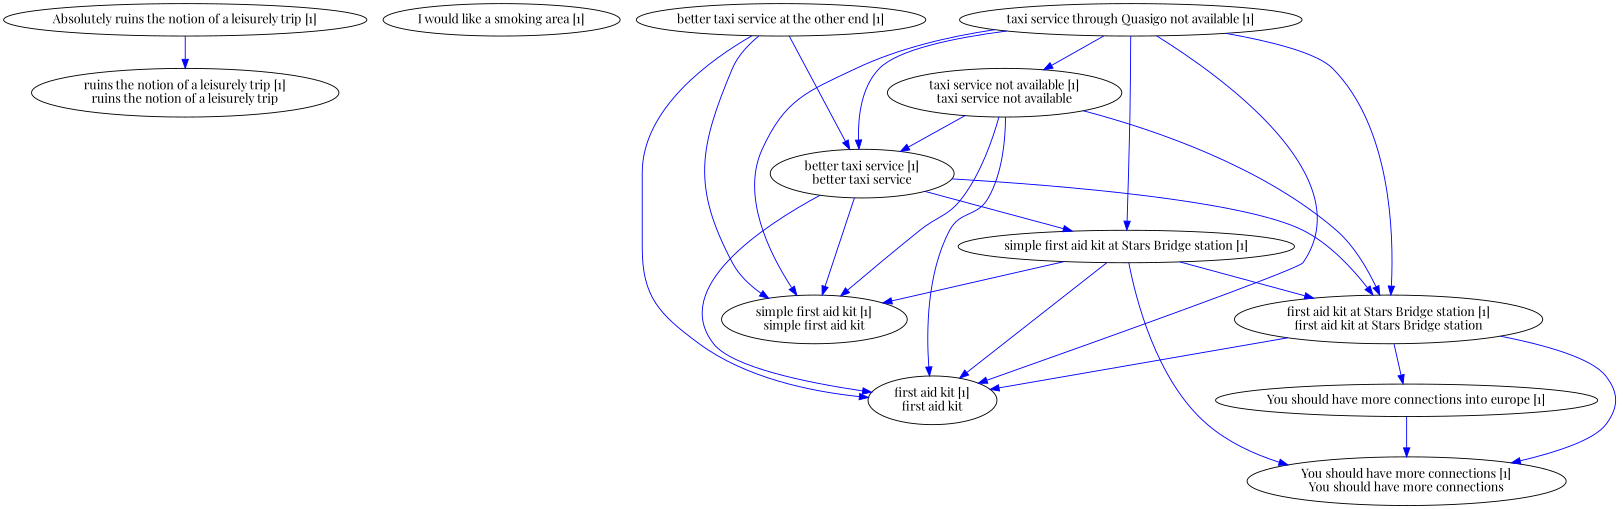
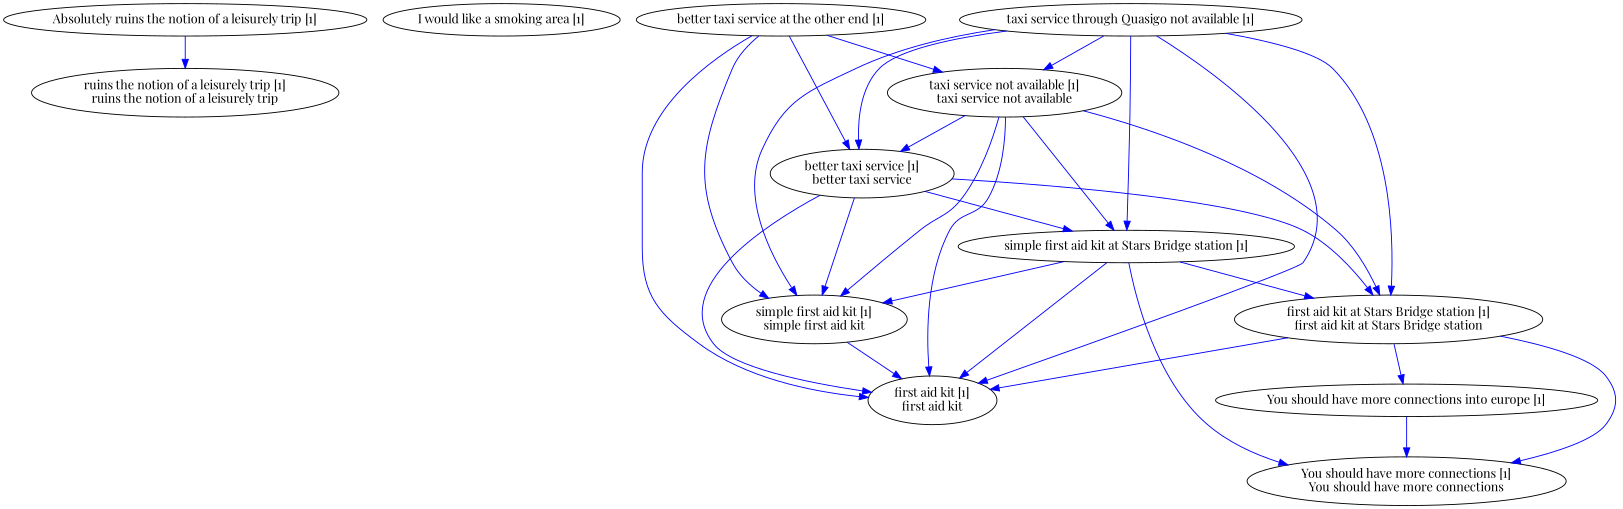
  digraph {
    fontname="Playfair Display"
    node [fontname="Playfair Display"]
    edge [color=blue fontname="Playfair Display"]
    "Absolutely ruins the notion of a leisurely trip [1]"
    "ruins the notion of a leisurely trip [1]\nruins the notion of a leisurely trip"
    "I would like a smoking area [1]"
    "You should have more connections into europe [1]"
    "You should have more connections [1]\nYou should have more connections"
    "better taxi service at the other end [1]"
    "better taxi service [1]\nbetter taxi service"
    "first aid kit [1]\nfirst aid kit"
    "simple first aid kit [1]\nsimple first aid kit"
    "taxi service not available [1]\ntaxi service not available"
    "simple first aid kit at Stars Bridge station [1]"
    "first aid kit at Stars Bridge station [1]\nfirst aid kit at Stars Bridge station"
    "taxi service through Quasigo not available [1]"
    "Absolutely ruins the notion of a leisurely trip [1]" -> "ruins the notion of a leisurely trip [1]\nruins the notion of a leisurely trip"
    "You should have more connections into europe [1]" -> "You should have more connections [1]\nYou should have more connections"
    "better taxi service at the other end [1]" -> "better taxi service [1]\nbetter taxi service"
    "better taxi service at the other end [1]" -> "first aid kit [1]\nfirst aid kit"
    "better taxi service at the other end [1]" -> "simple first aid kit [1]\nsimple first aid kit"
+   "better taxi service at the other end [1]" -> "taxi service not available [1]\ntaxi service not available"
    "better taxi service [1]\nbetter taxi service" -> "first aid kit [1]\nfirst aid kit"
    "better taxi service [1]\nbetter taxi service" -> "simple first aid kit [1]\nsimple first aid kit"
    "better taxi service [1]\nbetter taxi service" -> "simple first aid kit at Stars Bridge station [1]"
    "better taxi service [1]\nbetter taxi service" -> "first aid kit at Stars Bridge station [1]\nfirst aid kit at Stars Bridge station"
+   "simple first aid kit [1]\nsimple first aid kit" -> "first aid kit [1]\nfirst aid kit"
    "taxi service not available [1]\ntaxi service not available" -> "better taxi service [1]\nbetter taxi service"
    "taxi service not available [1]\ntaxi service not available" -> "first aid kit [1]\nfirst aid kit"
    "taxi service not available [1]\ntaxi service not available" -> "simple first aid kit [1]\nsimple first aid kit"
+   "taxi service not available [1]\ntaxi service not available" -> "simple first aid kit at Stars Bridge station [1]"
    "taxi service not available [1]\ntaxi service not available" -> "first aid kit at Stars Bridge station [1]\nfirst aid kit at Stars Bridge station"
    "simple first aid kit at Stars Bridge station [1]" -> "You should have more connections [1]\nYou should have more connections"
    "simple first aid kit at Stars Bridge station [1]" -> "first aid kit [1]\nfirst aid kit"
    "simple first aid kit at Stars Bridge station [1]" -> "simple first aid kit [1]\nsimple first aid kit"
    "simple first aid kit at Stars Bridge station [1]" -> "first aid kit at Stars Bridge station [1]\nfirst aid kit at Stars Bridge station"
    "first aid kit at Stars Bridge station [1]\nfirst aid kit at Stars Bridge station" -> "You should have more connections into europe [1]"
    "first aid kit at Stars Bridge station [1]\nfirst aid kit at Stars Bridge station" -> "You should have more connections [1]\nYou should have more connections"
    "first aid kit at Stars Bridge station [1]\nfirst aid kit at Stars Bridge station" -> "first aid kit [1]\nfirst aid kit"
    "taxi service through Quasigo not available [1]" -> "better taxi service [1]\nbetter taxi service"
    "taxi service through Quasigo not available [1]" -> "first aid kit [1]\nfirst aid kit"
    "taxi service through Quasigo not available [1]" -> "simple first aid kit [1]\nsimple first aid kit"
    "taxi service through Quasigo not available [1]" -> "taxi service not available [1]\ntaxi service not available"
    "taxi service through Quasigo not available [1]" -> "simple first aid kit at Stars Bridge station [1]"
    "taxi service through Quasigo not available [1]" -> "first aid kit at Stars Bridge station [1]\nfirst aid kit at Stars Bridge station"
  }
